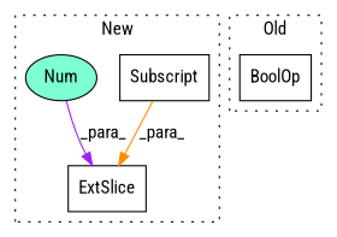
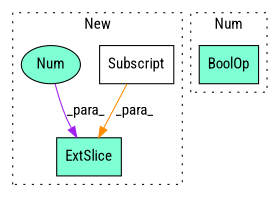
  digraph {
    fontname="Roboto Condensed"
    node [fillcolor=white fontname="Roboto Condensed" shape=box style=filled]
    edge [fontname="Roboto Condensed"]
-   n1 [a=85 l=18 label=ExtSlice s=5432]
+   n1 [a=85 fillcolor=aquamarine l=18 label=ExtSlice s=5432]
    n2 [a=63 l="24,0" label=Subscript s="5432,0"]
    n3 [a=76 fillcolor=aquamarine l=1 label=Num s=5454 shape=ellipse]
-   n4 [a=72 l=45 label=BoolOp s=5308]
+   n4 [a=72 fillcolor=aquamarine l=45 label=BoolOp s=5308]
    subgraph cluster_1 {
      label=New
      style=dotted
      n1
      n2
      n3
    }
    subgraph cluster_2 {
-     label=Old
+     label=Num
      style=dotted
      n4
    }
    n2 -> n1 [color=darkorange label=_para_]
    n3 -> n1 [color=purple label=_para_]
  }
